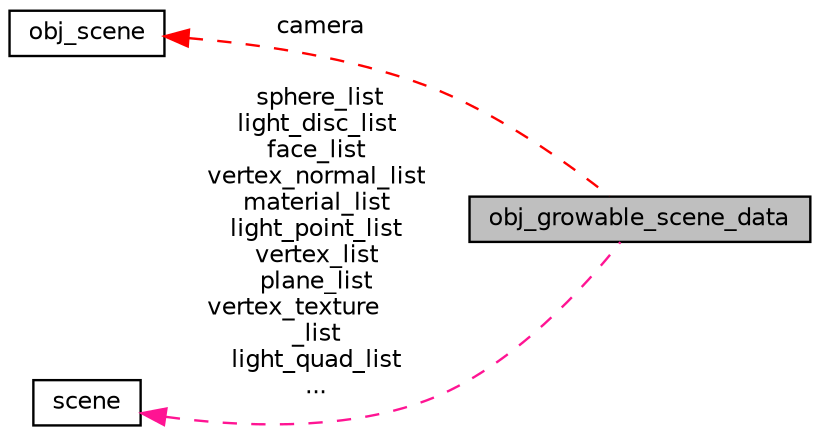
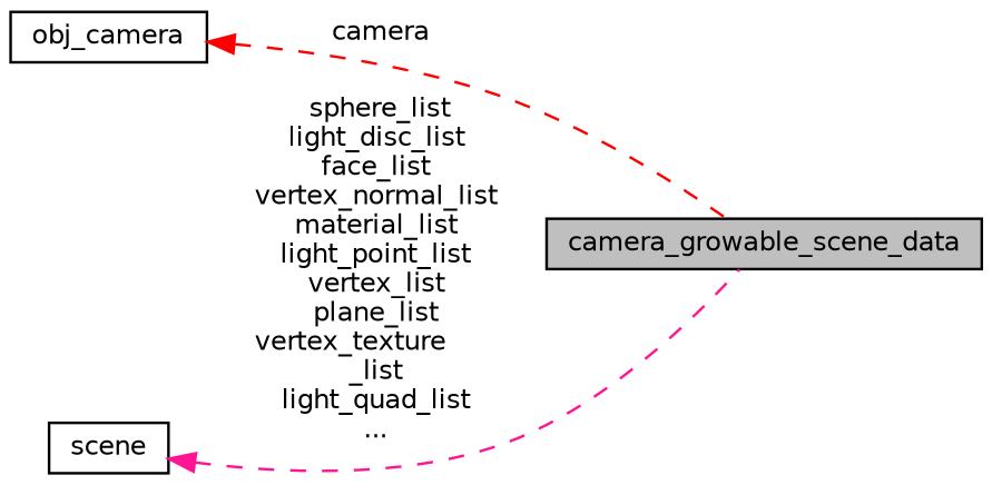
  digraph {
    rankdir=LR
    node [color=black fillcolor=white fontname=Helvetica fontsize=10 shape=record style=filled]
    edge [dir=back fontname=Helvetica fontsize=10 labelfontname=Helvetica labelfontsize=10 style=dashed]
-   n1 [fillcolor=grey75 fontcolor=black height=0.2 label=obj_growable_scene_data width=0.4]
-   n2 [height=0.2 label=obj_scene width=0.4]
+   n1 [fillcolor=grey75 fontcolor=black height=0.2 label=camera_growable_scene_data width=0.4]
+   n2 [height=0.2 label=obj_camera width=0.4]
    n3 [height=0.2 label=scene width=0.4]
    n2 -> n1 [color=red label=" camera"]
    n3 -> n1 [color=deeppink label=" sphere_list\nlight_disc_list\nface_list\nvertex_normal_list\nmaterial_list\nlight_point_list\nvertex_list\nplane_list\nvertex_texture\l_list\nlight_quad_list\n..."]
  }
